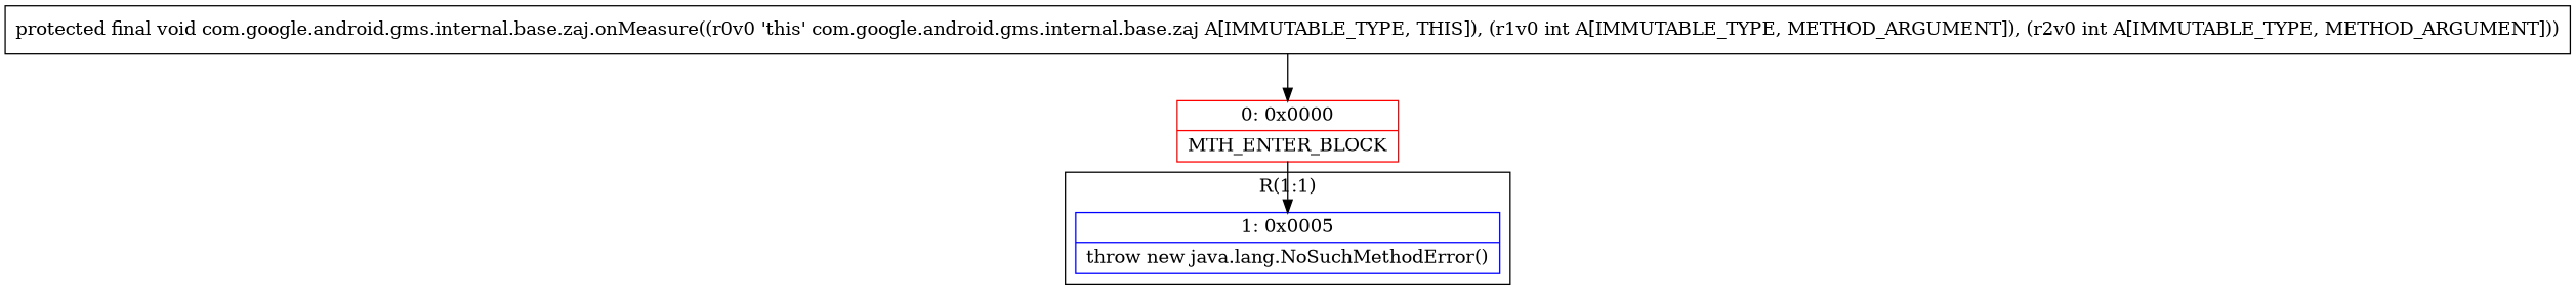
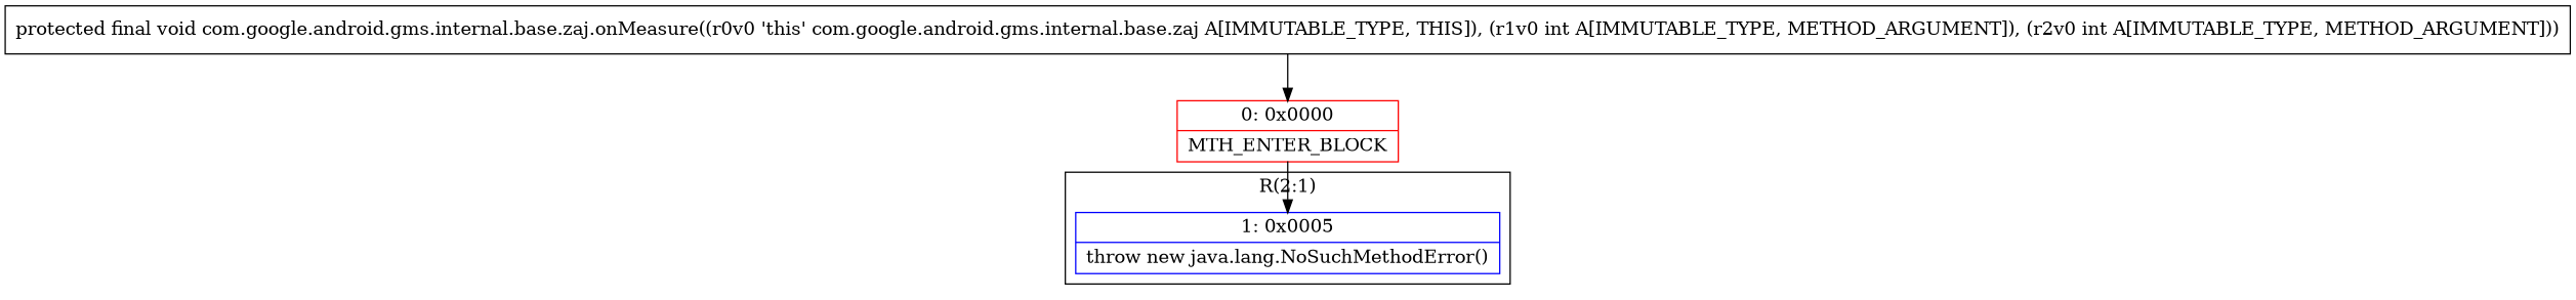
  digraph {
    node [shape=record]
    n1 [color=blue label="{1\:\ 0x0005|throw new java.lang.NoSuchMethodError()\l}"]
    n2 [color=red label="{0\:\ 0x0000|MTH_ENTER_BLOCK\l}"]
    n3 [label="{protected final void com.google.android.gms.internal.base.zaj.onMeasure((r0v0 'this' com.google.android.gms.internal.base.zaj A[IMMUTABLE_TYPE, THIS]), (r1v0 int A[IMMUTABLE_TYPE, METHOD_ARGUMENT]), (r2v0 int A[IMMUTABLE_TYPE, METHOD_ARGUMENT])) }"]
    subgraph cluster_1 {
-     label="R(1:1)"
+     label="R(2:1)"
      n1
    }
    n2 -> n1
    n3 -> n2
  }
